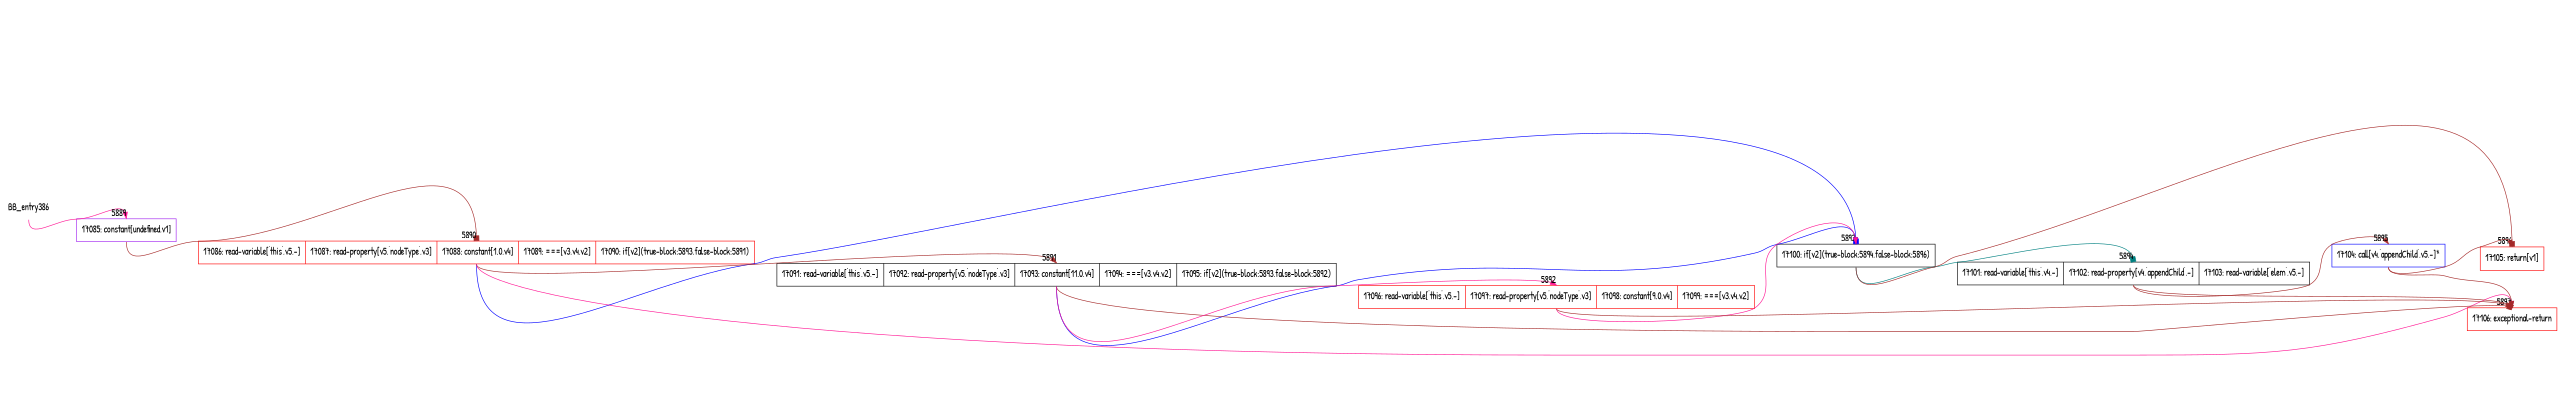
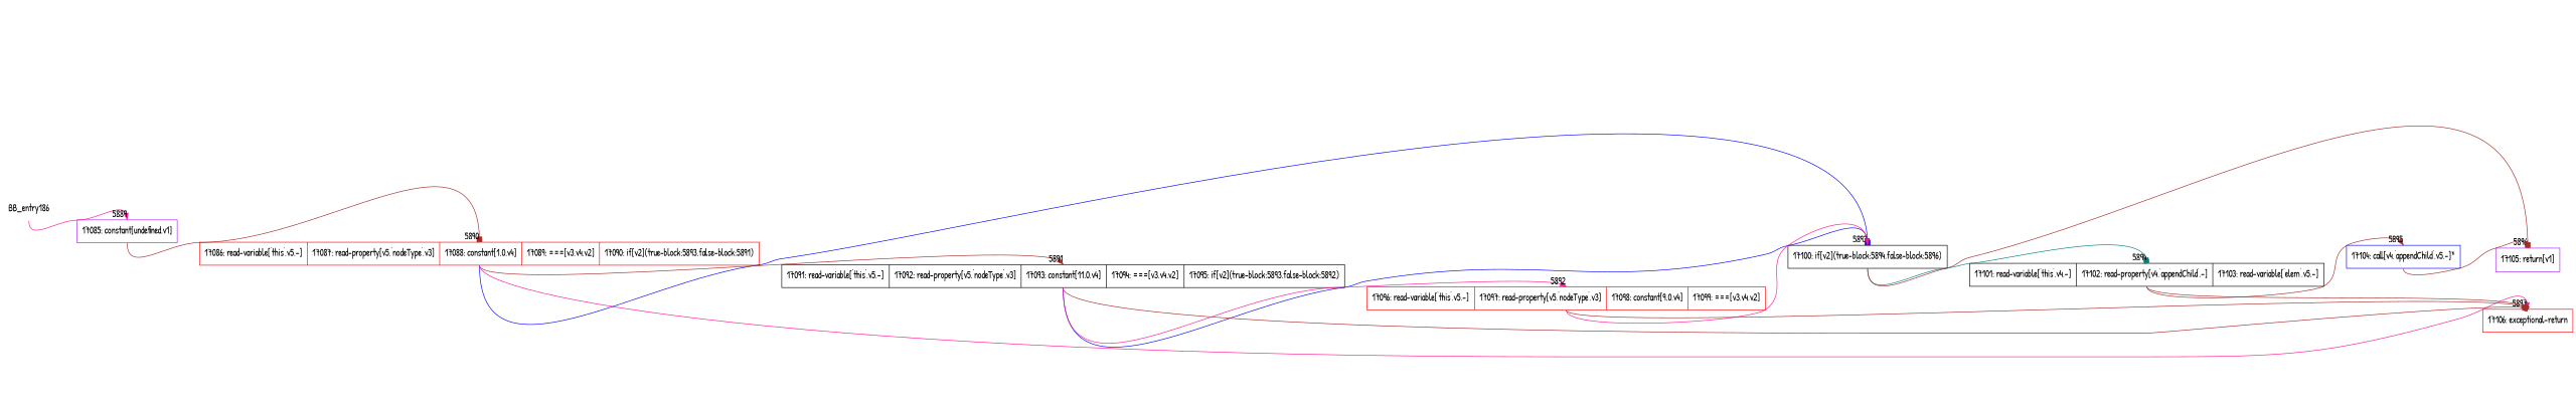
  digraph {
    fontname="Patrick Hand"
    rankdir=LR
    node [color=purple fontname="Patrick Hand" shape=record]
    edge [arrowhead=normal color=brown fontname="Patrick Hand" headport=n tailport=s]
-   BB_entry386 [shape=none]
+   BB_entry386 [shape=none label=BB_entry186]
    n2 [label="{17085: constant[undefined,v1]}"]
    n3 [color=red label="{17086: read-variable['this',v5,-]|17087: read-property[v5,'nodeType',v3]|17088: constant[1.0,v4]|17089: ===[v3,v4,v2]|17090: if[v2](true-block:5893,false-block:5891)}"]
    n4 [color=black label="{17100: if[v2](true-block:5894,false-block:5896)}"]
    n5 [color=black label="{17091: read-variable['this',v5,-]|17092: read-property[v5,'nodeType',v3]|17093: constant[11.0,v4]|17094: ===[v3,v4,v2]|17095: if[v2](true-block:5893,false-block:5892)}"]
    n6 [color=red label="{17106: exceptional-return}"]
    n7 [color=black label="{17101: read-variable['this',v4,-]|17102: read-property[v4,'appendChild',-]|17103: read-variable['elem',v5,-]}"]
-   n8 [color=red label="{17105: return[v1]}"]
+   n8 [label="{17105: return[v1]}"]
    n9 [color=red label="{17096: read-variable['this',v5,-]|17097: read-property[v5,'nodeType',v3]|17098: constant[9.0,v4]|17099: ===[v3,v4,v2]}"]
    n10 [color=blue label="{17104: call[v4,'appendChild',v5,-]*}"]
    BB_entry386 -> n2 [color=deeppink headlabel="    5889"]
    n2 -> n3 [arrowhead=box headlabel="      5890"]
    n3 -> n4 [arrowhead=box color=blue headlabel="      5893"]
    n3 -> n5 [headlabel="      5891"]
    n3 -> n6 [color=deeppink headlabel="      5897"]
    n4 -> n7 [arrowhead=box color=teal headlabel="      5894"]
    n4 -> n8 [arrowhead=box headlabel="      5896"]
    n5 -> n4 [color=blue]
    n5 -> n6 [arrowhead=box]
    n5 -> n9 [color=deeppink headlabel="      5892"]
    n7 -> n6 [arrowhead=box]
    n7 -> n10 [headlabel="      5895"]
    n9 -> n4 [color=deeppink]
    n9 -> n6
-   n10 -> n6
    n10 -> n8
  }
